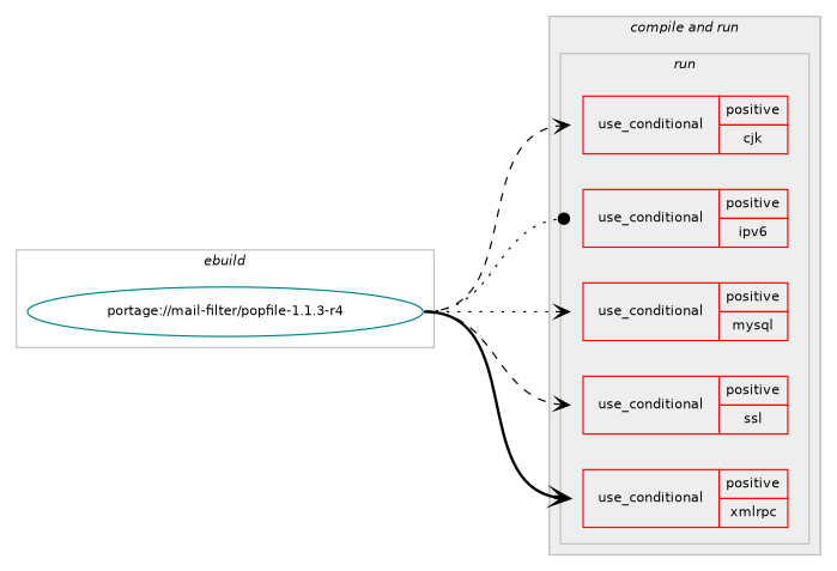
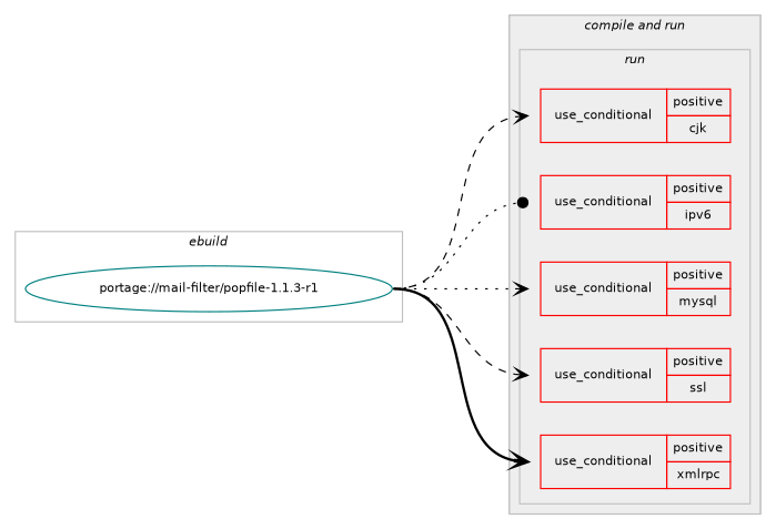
  digraph {
    compound=true
    concentrate=true
    fontname=Helvetica
    fontsize=10
    newrank=true
    rankdir=LR
    ranksep=1.5
    node [color=red fontname=Helvetica fontsize=10 shape=none]
    edge [arrowhead=vee headport=w style=dashed tailport=e weight=20]
-   n1 [color=teal label="portage://mail-filter/popfile-1.1.3-r4" width=4 shape=""]
+   n1 [color=teal label="portage://mail-filter/popfile-1.1.3-r1" width=4 shape=""]
    n2 [label=<<TABLE BORDER="0" CELLBORDER="1" CELLSPACING="0" CELLPADDING="4"><TR><TD ROWSPAN="3" CELLPADDING="10">use_conditional</TD></TR><TR><TD>positive</TD></TR><TR><TD>cjk</TD></TR></TABLE>>]
    n3 [label=<<TABLE BORDER="0" CELLBORDER="1" CELLSPACING="0" CELLPADDING="4"><TR><TD ROWSPAN="3" CELLPADDING="10">use_conditional</TD></TR><TR><TD>positive</TD></TR><TR><TD>ipv6</TD></TR></TABLE>>]
    n4 [label=<<TABLE BORDER="0" CELLBORDER="1" CELLSPACING="0" CELLPADDING="4"><TR><TD ROWSPAN="3" CELLPADDING="10">use_conditional</TD></TR><TR><TD>positive</TD></TR><TR><TD>mysql</TD></TR></TABLE>>]
    n5 [label=<<TABLE BORDER="0" CELLBORDER="1" CELLSPACING="0" CELLPADDING="4"><TR><TD ROWSPAN="3" CELLPADDING="10">use_conditional</TD></TR><TR><TD>positive</TD></TR><TR><TD>ssl</TD></TR></TABLE>>]
    n6 [label=<<TABLE BORDER="0" CELLBORDER="1" CELLSPACING="0" CELLPADDING="4"><TR><TD ROWSPAN="3" CELLPADDING="10">use_conditional</TD></TR><TR><TD>positive</TD></TR><TR><TD>xmlrpc</TD></TR></TABLE>>]
    subgraph cluster_1 {
      color=gray
      label=<<i>ebuild</i>>
      rank=same
      n1
    }
    subgraph cluster_2 {
      color=gray
      label=<<i>dependencies</i>>
      subgraph cluster_3 {
        color=gray
        fillcolor="#eeeeee"
        label=<<i>compile</i>>
        style=filled
      }
      subgraph cluster_4 {
        color=gray
        fillcolor="#eeeeee"
        label=<<i>compile and run</i>>
        style=filled
      }
      subgraph cluster_5 {
        color=gray
        fillcolor="#eeeeee"
        label=<<i>run</i>>
        style=filled
        subgraph sub_6 {
          color=gray
          fillcolor="#eeeeee"
          label=<<i>run</i>>
          style=filled
          n2
        }
        subgraph sub_7 {
          color=gray
          fillcolor="#eeeeee"
          label=<<i>run</i>>
          style=filled
          n3
        }
        subgraph sub_8 {
          color=gray
          fillcolor="#eeeeee"
          label=<<i>run</i>>
          style=filled
          n4
        }
        subgraph sub_9 {
          color=gray
          fillcolor="#eeeeee"
          label=<<i>run</i>>
          style=filled
          n5
        }
        subgraph sub_10 {
          color=gray
          fillcolor="#eeeeee"
          label=<<i>run</i>>
          style=filled
          n6
        }
      }
    }
    subgraph cluster_11 {
      color=gray
      label=<<i>candidates</i>>
      rank=same
    }
    n1 -> n2
    n1 -> n3 [arrowhead=dot style=dotted]
    n1 -> n4 [style=dotted]
    n1 -> n5
    n1 -> n6 [style=bold]
  }
